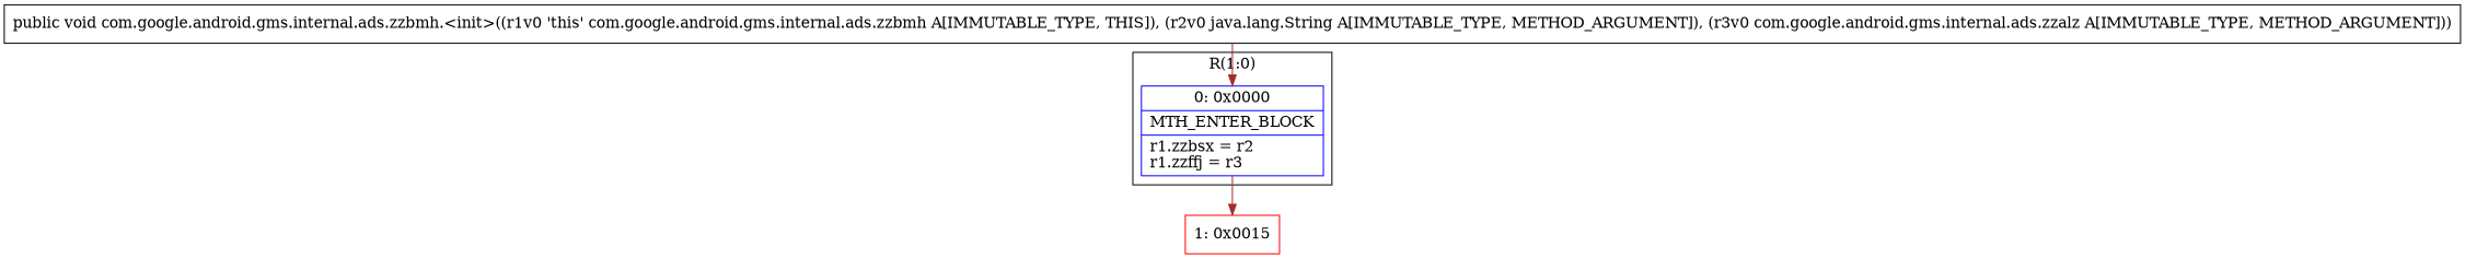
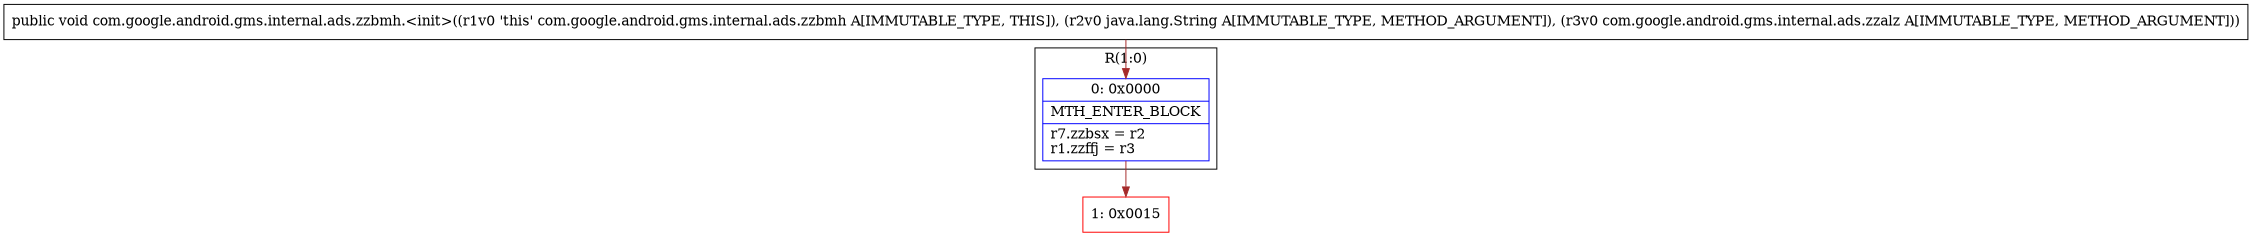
  digraph {
    node [shape=record]
    edge [color=brown]
-   n1 [color=blue label="{0\:\ 0x0000|MTH_ENTER_BLOCK\l|r1.zzbsx = r2\lr1.zzffj = r3\l}"]
+   n1 [color=blue label="{0\:\ 0x0000|MTH_ENTER_BLOCK\l|r7.zzbsx = r2\lr1.zzffj = r3\l}"]
    n2 [color=red label="{1\:\ 0x0015}"]
    n3 [label="{public void com.google.android.gms.internal.ads.zzbmh.\<init\>((r1v0 'this' com.google.android.gms.internal.ads.zzbmh A[IMMUTABLE_TYPE, THIS]), (r2v0 java.lang.String A[IMMUTABLE_TYPE, METHOD_ARGUMENT]), (r3v0 com.google.android.gms.internal.ads.zzalz A[IMMUTABLE_TYPE, METHOD_ARGUMENT])) }"]
    subgraph cluster_1 {
      label="R(1:0)"
      n1
    }
    n1 -> n2
    n3 -> n1
  }
